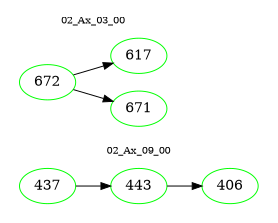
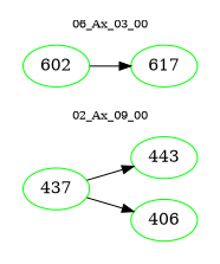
  digraph {
    rankdir=LR
    node [color=green]
    edge [color=black]
    n1 [label=437]
    n2 [label=406]
    n3 [label=443]
-   n4 [label=672]
-   n5 [label=671]
+   n4 [label=602]
    n6 [label=617]
    subgraph cluster_1 {
      color=white
      fontsize=10
      label="02_Ax_09_00"
      n1
      n2
      n3
    }
    subgraph cluster_2 {
      color=white
      fontsize=10
-     label="02_Ax_03_00"
+     label="06_Ax_03_00"
      n4
-     n5
      n6
    }
-   n3 -> n2
+   n1 -> n2
    n1 -> n3
-   n4 -> n5
    n4 -> n6
  }
